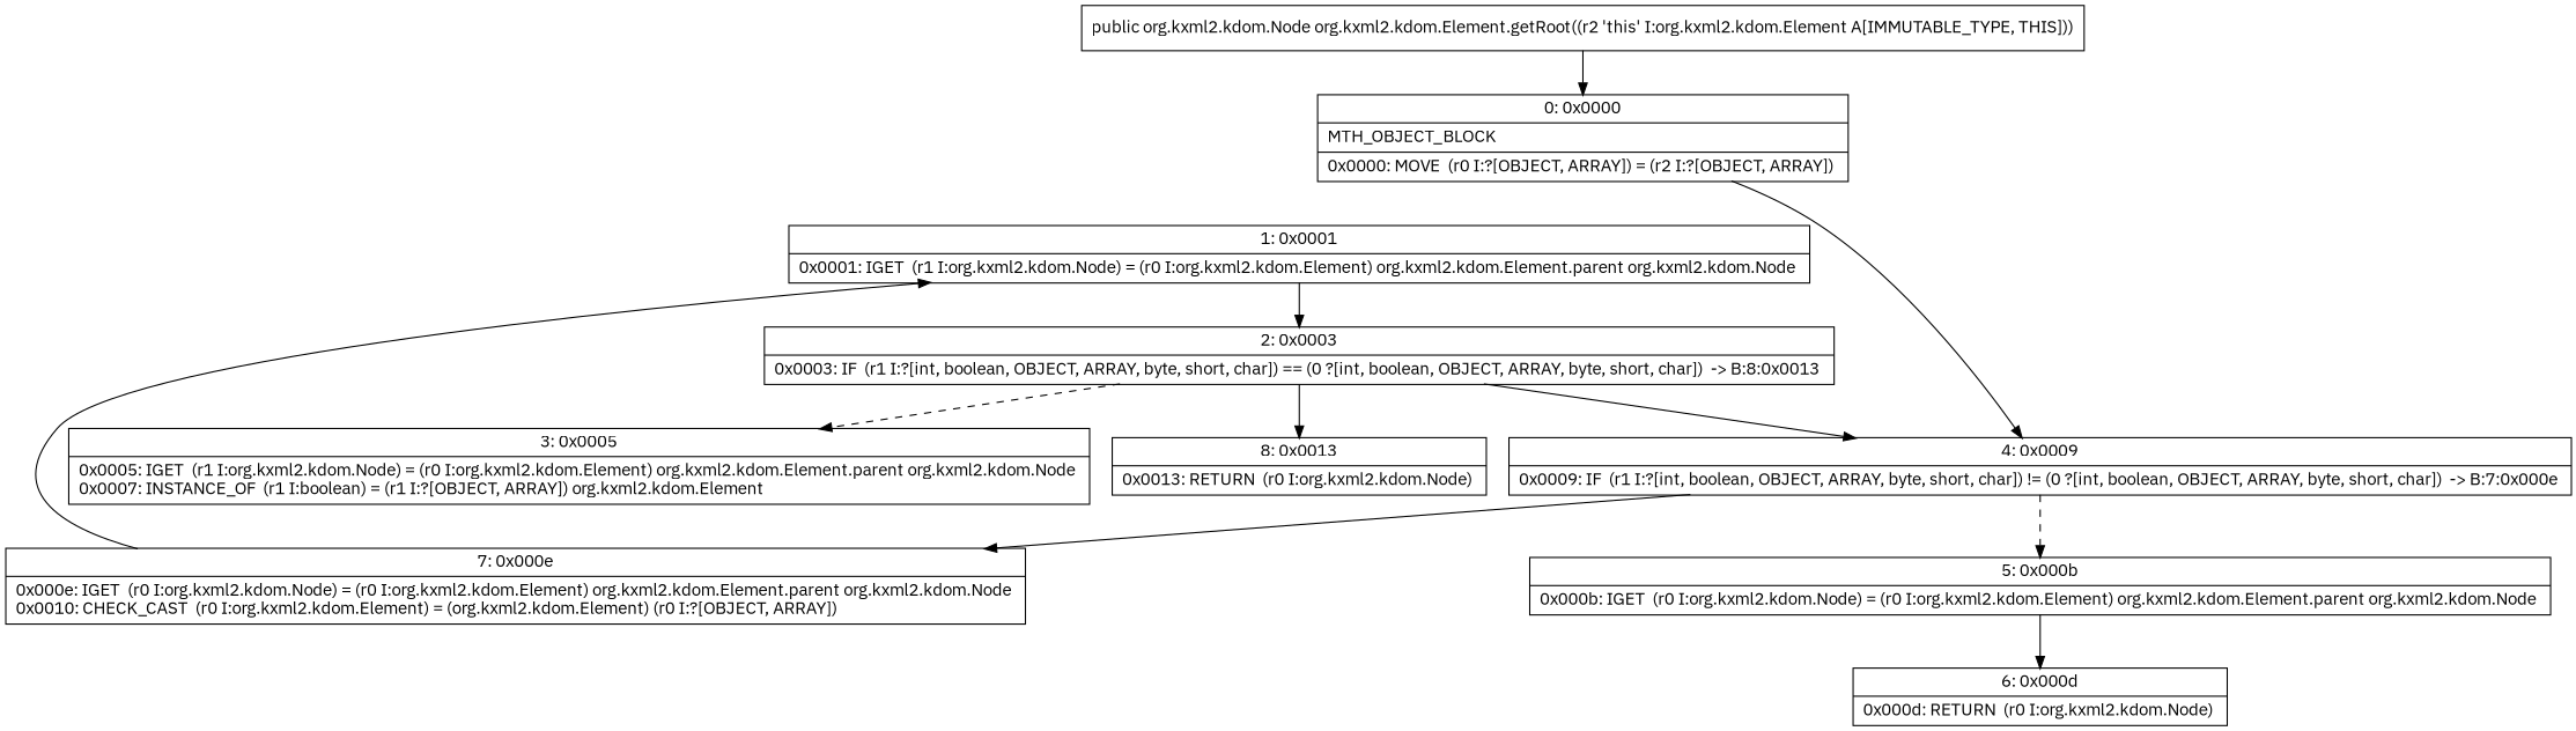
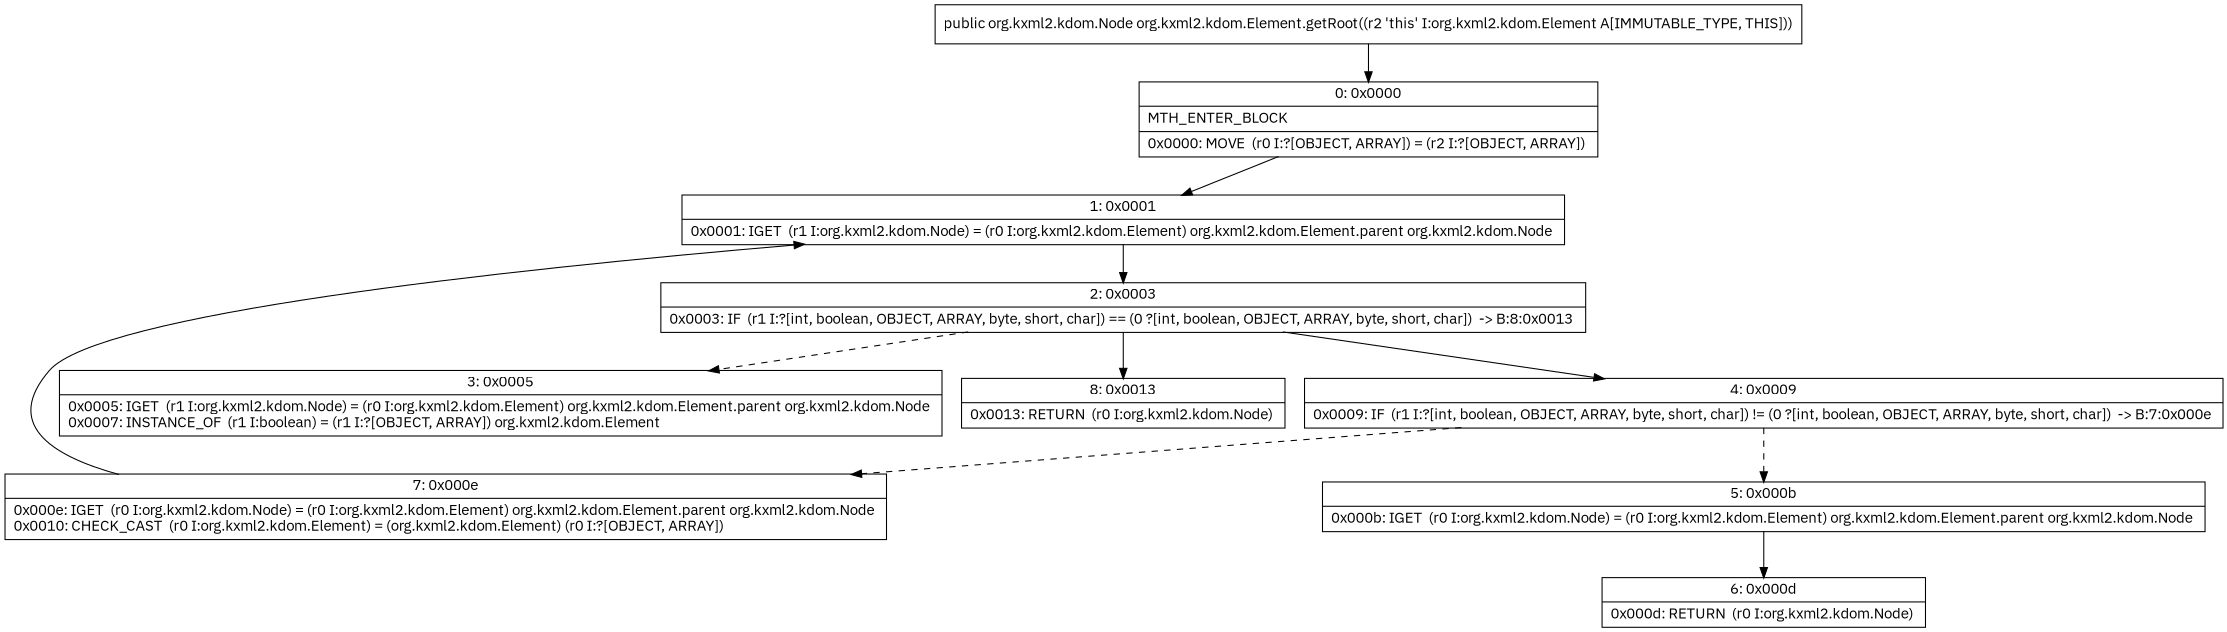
  digraph {
    fontname="IBM Plex Sans"
    node [fontname="IBM Plex Sans" shape=record]
    edge [fontname="IBM Plex Sans"]
-   n1 [label="{0\:\ 0x0000|MTH_OBJECT_BLOCK\l|0x0000: MOVE  (r0 I:?[OBJECT, ARRAY]) = (r2 I:?[OBJECT, ARRAY]) \l}"]
+   n1 [label="{0\:\ 0x0000|MTH_ENTER_BLOCK\l|0x0000: MOVE  (r0 I:?[OBJECT, ARRAY]) = (r2 I:?[OBJECT, ARRAY]) \l}"]
    n2 [label="{1\:\ 0x0001|0x0001: IGET  (r1 I:org.kxml2.kdom.Node) = (r0 I:org.kxml2.kdom.Element) org.kxml2.kdom.Element.parent org.kxml2.kdom.Node \l}"]
    n3 [label="{2\:\ 0x0003|0x0003: IF  (r1 I:?[int, boolean, OBJECT, ARRAY, byte, short, char]) == (0 ?[int, boolean, OBJECT, ARRAY, byte, short, char])  \-\> B:8:0x0013 \l}"]
    n4 [label="{3\:\ 0x0005|0x0005: IGET  (r1 I:org.kxml2.kdom.Node) = (r0 I:org.kxml2.kdom.Element) org.kxml2.kdom.Element.parent org.kxml2.kdom.Node \l0x0007: INSTANCE_OF  (r1 I:boolean) = (r1 I:?[OBJECT, ARRAY]) org.kxml2.kdom.Element \l}"]
    n5 [label="{8\:\ 0x0013|0x0013: RETURN  (r0 I:org.kxml2.kdom.Node) \l}"]
    n6 [label="{4\:\ 0x0009|0x0009: IF  (r1 I:?[int, boolean, OBJECT, ARRAY, byte, short, char]) != (0 ?[int, boolean, OBJECT, ARRAY, byte, short, char])  \-\> B:7:0x000e \l}"]
    n7 [label="{5\:\ 0x000b|0x000b: IGET  (r0 I:org.kxml2.kdom.Node) = (r0 I:org.kxml2.kdom.Element) org.kxml2.kdom.Element.parent org.kxml2.kdom.Node \l}"]
    n8 [label="{7\:\ 0x000e|0x000e: IGET  (r0 I:org.kxml2.kdom.Node) = (r0 I:org.kxml2.kdom.Element) org.kxml2.kdom.Element.parent org.kxml2.kdom.Node \l0x0010: CHECK_CAST  (r0 I:org.kxml2.kdom.Element) = (org.kxml2.kdom.Element) (r0 I:?[OBJECT, ARRAY]) \l}"]
    n9 [label="{6\:\ 0x000d|0x000d: RETURN  (r0 I:org.kxml2.kdom.Node) \l}"]
    n10 [label="{public org.kxml2.kdom.Node org.kxml2.kdom.Element.getRoot((r2 'this' I:org.kxml2.kdom.Element A[IMMUTABLE_TYPE, THIS])) }"]
-   n1 -> n6
+   n1 -> n2
    n2 -> n3
    n3 -> n4 [style=dashed]
    n3 -> n5
    n3 -> n6
    n6 -> n7 [style=dashed]
-   n6 -> n8
+   n6 -> n8 [style=dashed]
    n7 -> n9
    n8 -> n2
    n10 -> n1
  }
